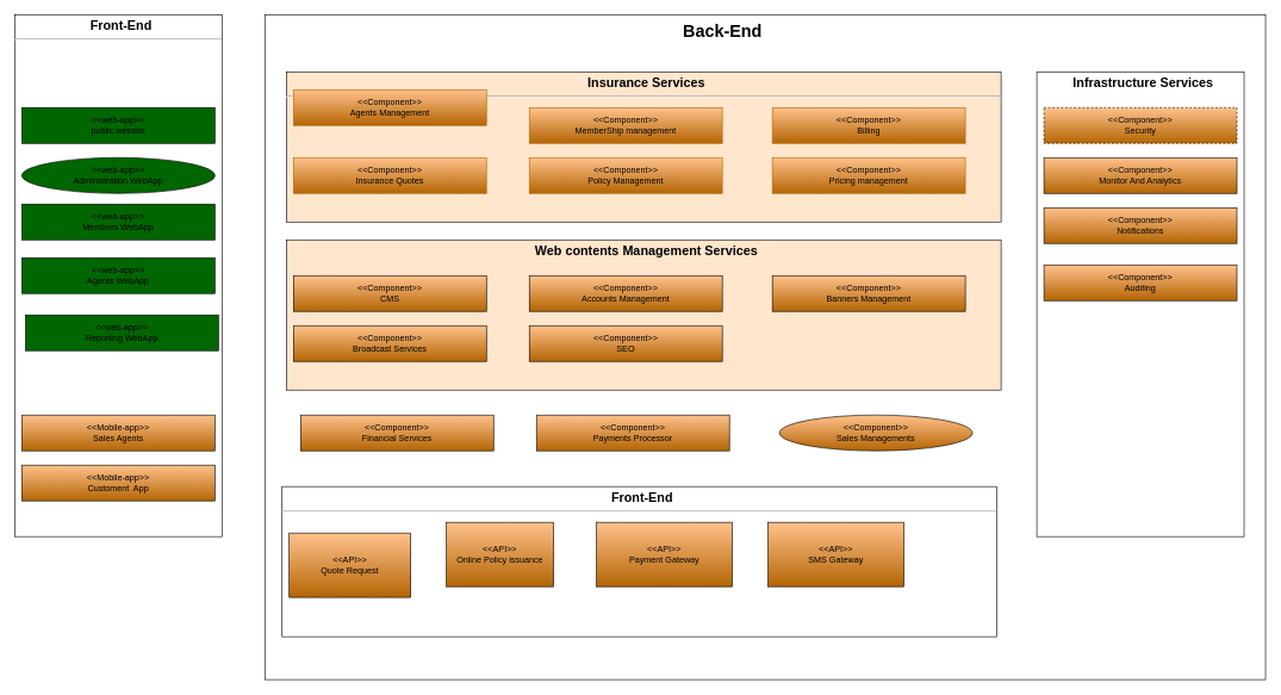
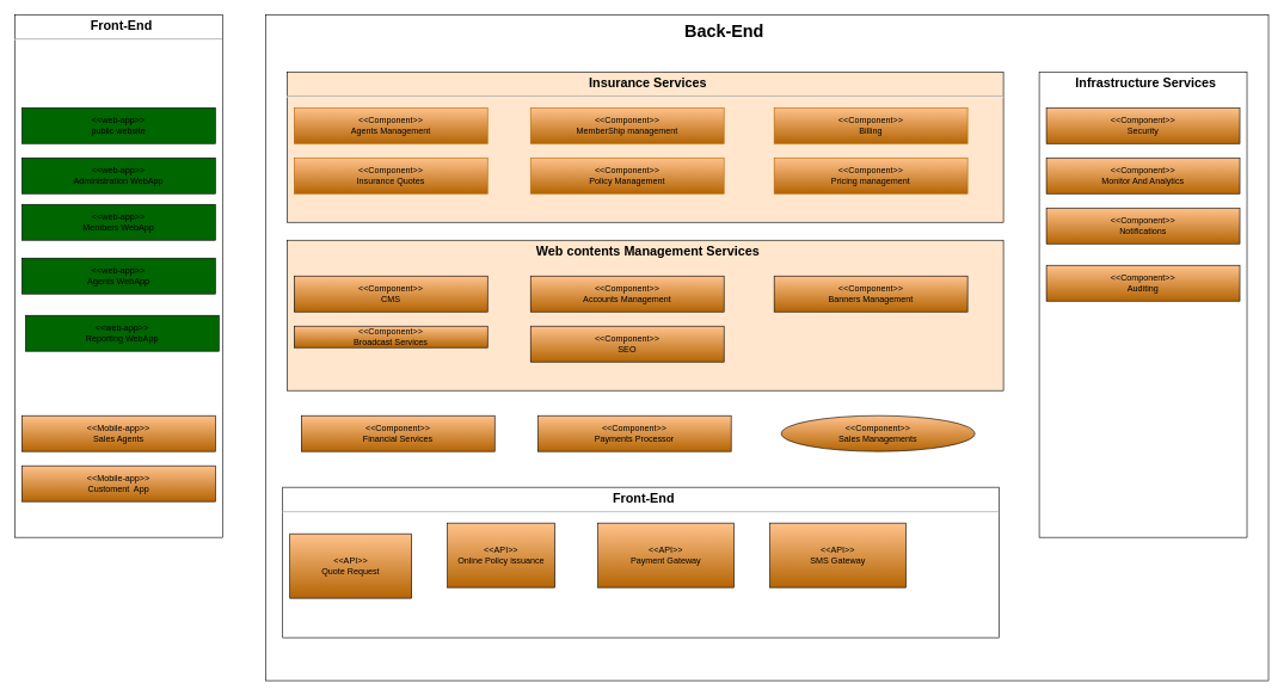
  <mxCell id="0" />
  <mxCell id="1" parent="0" />
  <mxCell id="2" value="&lt;h2&gt;&lt;br&gt;&lt;/h2&gt;" style="html=1;whiteSpace=wrap;align=center;" vertex="1" parent="1"><mxGeometry x="370" y="20" width="1400" height="930" as="geometry" /></mxCell>
  <mxCell id="3" value="&lt;p style=&quot;margin:0px;margin-top:6px;text-align:center;&quot;&gt;&lt;/p&gt;&lt;h2 style=&quot;text-align: center; margin: 0px 0px 0px 8px;&quot;&gt;&lt;b&gt;Front-End&lt;/b&gt;&lt;/h2&gt;&lt;hr&gt;&lt;p style=&quot;margin:0px;margin-left:8px;&quot;&gt;&lt;br&gt;&lt;/p&gt;" style="align=left;overflow=fill;html=1;dropTarget=0;whiteSpace=wrap;" vertex="1" parent="1"><mxGeometry x="20" y="20" width="290" height="730" as="geometry" /></mxCell>
  <mxCell id="4" value="&amp;lt;&amp;lt;web-app&amp;gt;&amp;gt;&lt;br&gt;public website" style="html=1;whiteSpace=wrap;fillColor=#006600;" vertex="1" parent="1"><mxGeometry x="30" y="150" width="270" height="50" as="geometry" /></mxCell>
  <mxCell id="5" value="&amp;lt;&amp;lt;web-app&amp;gt;&amp;gt;&lt;br&gt;Agents WebApp" style="html=1;whiteSpace=wrap;fillColor=#006600;" vertex="1" parent="1"><mxGeometry x="30" y="360" width="270" height="50" as="geometry" /></mxCell>
  <mxCell id="6" value="&amp;lt;&amp;lt;web-app&amp;gt;&amp;gt;&lt;br&gt;Members WebApp" style="html=1;whiteSpace=wrap;fillColor=#006600;" vertex="1" parent="1"><mxGeometry x="30" y="285" width="270" height="50" as="geometry" /></mxCell>
- <mxCell id="7" value="&amp;lt;&amp;lt;web-app&amp;gt;&amp;gt;&lt;br&gt;Administration WebApp" style="ellipse;html=1;whiteSpace=wrap;fillColor=#006600;" vertex="1" parent="1"><mxGeometry x="30" y="220" width="270" height="50" as="geometry" /></mxCell>
+ <mxCell id="7" value="&amp;lt;&amp;lt;web-app&amp;gt;&amp;gt;&lt;br&gt;Administration WebApp" style="html=1;whiteSpace=wrap;fillColor=#006600;" vertex="1" parent="1"><mxGeometry x="30" y="220" width="270" height="50" as="geometry" /></mxCell>
  <mxCell id="8" value="&amp;lt;&amp;lt;web-app&amp;gt;&amp;gt;&lt;br&gt;Reporting WebApp" style="html=1;whiteSpace=wrap;fillColor=#006600;" vertex="1" parent="1"><mxGeometry x="35" y="440" width="270" height="50" as="geometry" /></mxCell>
  <mxCell id="9" value="&amp;lt;&amp;lt;Mobile-app&amp;gt;&amp;gt;&lt;br&gt;Sales Agents" style="html=1;whiteSpace=wrap;fillColor=#B46504;gradientColor=#FFC28C;gradientDirection=north;" vertex="1" parent="1"><mxGeometry x="30" y="580" width="270" height="50" as="geometry" /></mxCell>
  <mxCell id="10" value="&amp;lt;&amp;lt;Mobile-app&amp;gt;&amp;gt;&lt;br&gt;Customent&amp;nbsp; App" style="html=1;whiteSpace=wrap;fillColor=#B46504;gradientColor=#FFC28C;gradientDirection=north;" vertex="1" parent="1"><mxGeometry x="30" y="650" width="270" height="50" as="geometry" /></mxCell>
  <mxCell id="11" value="&lt;p style=&quot;margin:0px;margin-top:6px;text-align:center;&quot;&gt;&lt;/p&gt;&lt;h2 style=&quot;text-align: center; margin: 0px 0px 0px 8px;&quot;&gt;&lt;/h2&gt;&lt;h2 style=&quot;text-align: center; margin: 0px 0px 0px 8px;&quot;&gt;&lt;b&gt;Insurance Services&lt;/b&gt;&lt;/h2&gt;&lt;hr&gt;" style="align=left;overflow=fill;html=1;dropTarget=0;whiteSpace=wrap;fillColor=#ffe6cc;" vertex="1" parent="1"><mxGeometry x="400" y="100" width="1000" height="210" as="geometry" /></mxCell>
- <mxCell id="12" value="&amp;lt;&amp;lt;Component&amp;gt;&amp;gt;&lt;br&gt;Agents Management" style="html=1;whiteSpace=wrap;fillColor=#B46504;strokeColor=#b46504;gradientColor=#FFC28C;gradientDirection=north;" vertex="1" parent="1"><mxGeometry x="410" y="125" width="270" height="50" as="geometry" /></mxCell>
+ <mxCell id="12" value="&amp;lt;&amp;lt;Component&amp;gt;&amp;gt;&lt;br&gt;Agents Management" style="html=1;whiteSpace=wrap;fillColor=#B46504;strokeColor=#b46504;gradientColor=#FFC28C;gradientDirection=north;" vertex="1" parent="1"><mxGeometry x="410" y="150" width="270" height="50" as="geometry" /></mxCell>
  <mxCell id="13" value="&amp;lt;&amp;lt;Component&amp;gt;&amp;gt;&lt;br style=&quot;border-color: var(--border-color);&quot;&gt;Policy Management" style="html=1;whiteSpace=wrap;fillColor=#B46504;strokeColor=#b46504;gradientColor=#FFC28C;gradientDirection=north;" vertex="1" parent="1"><mxGeometry x="740" y="220" width="270" height="50" as="geometry" /></mxCell>
  <mxCell id="14" value="&amp;lt;&amp;lt;Component&amp;gt;&amp;gt;&lt;br style=&quot;border-color: var(--border-color);&quot;&gt;MemberShip management" style="html=1;whiteSpace=wrap;fillColor=#B46504;strokeColor=#b46504;gradientColor=#FFC28C;gradientDirection=north;" vertex="1" parent="1"><mxGeometry x="740" y="150" width="270" height="50" as="geometry" /></mxCell>
  <mxCell id="15" value="&amp;lt;&amp;lt;Component&amp;gt;&amp;gt;&lt;br style=&quot;border-color: var(--border-color);&quot;&gt;Insurance Quotes" style="html=1;whiteSpace=wrap;fillColor=#B46504;strokeColor=#b46504;gradientColor=#FFC28C;gradientDirection=north;" vertex="1" parent="1"><mxGeometry x="410" y="220" width="270" height="50" as="geometry" /></mxCell>
  <mxCell id="16" value="&amp;lt;&amp;lt;Component&amp;gt;&amp;gt;&lt;br style=&quot;border-color: var(--border-color);&quot;&gt;Billing" style="html=1;whiteSpace=wrap;fillColor=#B46504;strokeColor=#b46504;gradientColor=#FFC28C;gradientDirection=north;" vertex="1" parent="1"><mxGeometry x="1080" y="150" width="270" height="50" as="geometry" /></mxCell>
  <mxCell id="17" value="&amp;lt;&amp;lt;Component&amp;gt;&amp;gt;&lt;br style=&quot;border-color: var(--border-color);&quot;&gt;Pricing management" style="html=1;whiteSpace=wrap;fillColor=#B46504;strokeColor=#b46504;gradientColor=#FFC28C;gradientDirection=north;" vertex="1" parent="1"><mxGeometry x="1080" y="220" width="270" height="50" as="geometry" /></mxCell>
  <mxCell id="18" value="&lt;p style=&quot;margin:0px;margin-top:6px;text-align:center;&quot;&gt;&lt;/p&gt;&lt;h2 style=&quot;text-align: center; margin: 0px 0px 0px 8px;&quot;&gt;&lt;/h2&gt;&lt;h2 style=&quot;text-align: center; margin: 0px 0px 0px 8px;&quot;&gt;&lt;b&gt;Web contents Management Services&lt;/b&gt;&lt;/h2&gt;" style="align=left;overflow=fill;html=1;dropTarget=0;whiteSpace=wrap;fillColor=#ffe6cc;" vertex="1" parent="1"><mxGeometry x="400" y="335" width="1000" height="210" as="geometry" /></mxCell>
  <mxCell id="19" value="&amp;lt;&amp;lt;Component&amp;gt;&amp;gt;&lt;br style=&quot;border-color: var(--border-color);&quot;&gt;CMS" style="html=1;whiteSpace=wrap;fillColor=#B46504;gradientColor=#FFC28C;gradientDirection=north;" vertex="1" parent="1"><mxGeometry x="410" y="385" width="270" height="50" as="geometry" /></mxCell>
  <mxCell id="20" value="&amp;lt;&amp;lt;Component&amp;gt;&amp;gt;&lt;br style=&quot;border-color: var(--border-color);&quot;&gt;SEO" style="html=1;whiteSpace=wrap;fillColor=#B46504;gradientColor=#FFC28C;gradientDirection=north;" vertex="1" parent="1"><mxGeometry x="740" y="455" width="270" height="50" as="geometry" /></mxCell>
  <mxCell id="21" value="&amp;lt;&amp;lt;Component&amp;gt;&amp;gt;&lt;br style=&quot;border-color: var(--border-color);&quot;&gt;Accounts Management" style="html=1;whiteSpace=wrap;fillColor=#B46504;gradientColor=#FFC28C;gradientDirection=north;" vertex="1" parent="1"><mxGeometry x="740" y="385" width="270" height="50" as="geometry" /></mxCell>
- <mxCell id="22" value="&amp;lt;&amp;lt;Component&amp;gt;&amp;gt;&lt;br style=&quot;border-color: var(--border-color);&quot;&gt;Broadcast Services" style="html=1;whiteSpace=wrap;fillColor=#B46504;gradientColor=#FFC28C;gradientDirection=north;" vertex="1" parent="1"><mxGeometry x="410" y="455" width="270" height="50" as="geometry" /></mxCell>
+ <mxCell id="22" value="&amp;lt;&amp;lt;Component&amp;gt;&amp;gt;&lt;br style=&quot;border-color: var(--border-color);&quot;&gt;Broadcast Services" style="html=1;whiteSpace=wrap;fillColor=#B46504;gradientColor=#FFC28C;gradientDirection=north;" vertex="1" parent="1"><mxGeometry x="410" y="455" width="270" height="30" as="geometry" /></mxCell>
  <mxCell id="23" value="&amp;lt;&amp;lt;Component&amp;gt;&amp;gt;&lt;br style=&quot;border-color: var(--border-color);&quot;&gt;Banners Management" style="html=1;whiteSpace=wrap;fillColor=#B46504;gradientColor=#FFC28C;gradientDirection=north;" vertex="1" parent="1"><mxGeometry x="1080" y="385" width="270" height="50" as="geometry" /></mxCell>
  <mxCell id="24" value="&lt;p style=&quot;margin:0px;margin-top:6px;text-align:center;&quot;&gt;&lt;/p&gt;&lt;h2 style=&quot;text-align: center; margin: 0px 0px 0px 8px;&quot;&gt;&lt;b&gt;Front-End&lt;/b&gt;&lt;/h2&gt;&lt;hr&gt;&lt;p style=&quot;margin:0px;margin-left:8px;&quot;&gt;&lt;br&gt;&lt;/p&gt;" style="align=left;overflow=fill;html=1;dropTarget=0;whiteSpace=wrap;" vertex="1" parent="1"><mxGeometry x="394" y="680" width="1000" height="210" as="geometry" /></mxCell>
  <mxCell id="25" value="&amp;lt;&amp;lt;API&amp;gt;&amp;gt;&lt;br&gt;Quote Request" style="html=1;whiteSpace=wrap;fillColor=#B46504;gradientColor=#FFC28C;gradientDirection=north;" vertex="1" parent="1"><mxGeometry x="404" y="745" width="170" height="90" as="geometry" /></mxCell>
  <mxCell id="26" value="&amp;lt;&amp;lt;API&amp;gt;&amp;gt;&lt;br style=&quot;border-color: var(--border-color);&quot;&gt;Online Policy issuance" style="html=1;whiteSpace=wrap;fillColor=#B46504;gradientColor=#FFC28C;gradientDirection=north;" vertex="1" parent="1"><mxGeometry x="624" y="730" width="150" height="90" as="geometry" /></mxCell>
  <mxCell id="27" value="&amp;lt;&amp;lt;API&amp;gt;&amp;gt;&lt;br style=&quot;border-color: var(--border-color);&quot;&gt;SMS Gateway" style="html=1;whiteSpace=wrap;fillColor=#B46504;gradientColor=#FFC28C;gradientDirection=north;" vertex="1" parent="1"><mxGeometry x="1074" y="730" width="190" height="90" as="geometry" /></mxCell>
  <mxCell id="28" value="&amp;lt;&amp;lt;API&amp;gt;&amp;gt;&lt;br style=&quot;border-color: var(--border-color);&quot;&gt;Payment Gateway" style="html=1;whiteSpace=wrap;fillColor=#B46504;gradientColor=#FFC28C;gradientDirection=north;" vertex="1" parent="1"><mxGeometry x="834" y="730" width="190" height="90" as="geometry" /></mxCell>
  <mxCell id="29" value="&amp;lt;&amp;lt;Component&amp;gt;&amp;gt;&lt;br style=&quot;border-color: var(--border-color);&quot;&gt;Sales Managements" style="ellipse;html=1;whiteSpace=wrap;fillColor=#B46504;gradientColor=#FFC28C;gradientDirection=north;" vertex="1" parent="1"><mxGeometry x="1090" y="580" width="270" height="50" as="geometry" /></mxCell>
  <mxCell id="30" value="&amp;lt;&amp;lt;Component&amp;gt;&amp;gt;&lt;br style=&quot;border-color: var(--border-color);&quot;&gt;Payments Processor" style="html=1;whiteSpace=wrap;fillColor=#B46504;gradientColor=#FFC28C;gradientDirection=north;" vertex="1" parent="1"><mxGeometry x="750" y="580" width="270" height="50" as="geometry" /></mxCell>
  <mxCell id="31" value="&amp;lt;&amp;lt;Component&amp;gt;&amp;gt;&lt;br style=&quot;border-color: var(--border-color);&quot;&gt;Financial Services" style="html=1;whiteSpace=wrap;fillColor=#B46504;gradientColor=#FFC28C;gradientDirection=north;" vertex="1" parent="1"><mxGeometry x="420" y="580" width="270" height="50" as="geometry" /></mxCell>
  <mxCell id="32" value="&lt;p style=&quot;margin:0px;margin-top:6px;text-align:center;&quot;&gt;&lt;/p&gt;&lt;h2 style=&quot;text-align: center; margin: 0px 0px 0px 8px;&quot;&gt;&lt;/h2&gt;&lt;h2 style=&quot;text-align: center; margin: 0px 0px 0px 8px;&quot;&gt;Infrastructure Services&lt;/h2&gt;" style="align=left;overflow=fill;html=1;dropTarget=0;whiteSpace=wrap;" vertex="1" parent="1"><mxGeometry x="1450" y="100" width="290" height="650" as="geometry" /></mxCell>
  <mxCell id="33" value="&amp;lt;&amp;lt;Component&amp;gt;&amp;gt;&lt;br style=&quot;border-color: var(--border-color);&quot;&gt;Notifications" style="html=1;whiteSpace=wrap;fillColor=#B46504;gradientColor=#FFC28C;gradientDirection=north;" vertex="1" parent="1"><mxGeometry x="1460" y="290" width="270" height="50" as="geometry" /></mxCell>
  <mxCell id="34" value="&amp;lt;&amp;lt;Component&amp;gt;&amp;gt;&lt;br style=&quot;border-color: var(--border-color);&quot;&gt;Auditing" style="html=1;whiteSpace=wrap;fillColor=#B46504;gradientColor=#FFC28C;gradientDirection=north;" vertex="1" parent="1"><mxGeometry x="1460" y="370" width="270" height="50" as="geometry" /></mxCell>
  <mxCell id="35" value="&lt;h1&gt;Back-End&lt;/h1&gt;" style="text;align=center;fontStyle=1;verticalAlign=middle;spacingLeft=3;spacingRight=3;strokeColor=none;rotatable=0;points=[[0,0.5],[1,0.5]];portConstraint=eastwest;html=1;" vertex="1" parent="1"><mxGeometry x="970" y="30" width="80" height="26" as="geometry" /></mxCell>
- <mxCell id="36" value="&amp;lt;&amp;lt;Component&amp;gt;&amp;gt;&lt;br style=&quot;border-color: var(--border-color);&quot;&gt;Security" style="html=1;whiteSpace=wrap;fillColor=#B46504;gradientColor=#FFC28C;gradientDirection=north;dashed=1;" vertex="1" parent="1"><mxGeometry x="1460" y="150" width="270" height="50" as="geometry" /></mxCell>
+ <mxCell id="36" value="&amp;lt;&amp;lt;Component&amp;gt;&amp;gt;&lt;br style=&quot;border-color: var(--border-color);&quot;&gt;Security" style="html=1;whiteSpace=wrap;fillColor=#B46504;gradientColor=#FFC28C;gradientDirection=north;" vertex="1" parent="1"><mxGeometry x="1460" y="150" width="270" height="50" as="geometry" /></mxCell>
  <mxCell id="37" value="&amp;lt;&amp;lt;Component&amp;gt;&amp;gt;&lt;br style=&quot;border-color: var(--border-color);&quot;&gt;Monitor And Analytics" style="html=1;whiteSpace=wrap;fillColor=#B46504;gradientColor=#FFC28C;gradientDirection=north;" vertex="1" parent="1"><mxGeometry x="1460" y="220" width="270" height="50" as="geometry" /></mxCell>
